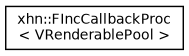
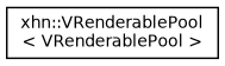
  digraph {
    rankdir=LR
-   n1 [color=black fillcolor=white fontname=Helvetica fontsize=10 height=0.2 label="xhn::FIncCallbackProc\l\< VRenderablePool \>" shape=record style=filled width=0.4]
+   n1 [color=black fillcolor=white fontname=Helvetica fontsize=10 height=0.2 label="xhn::VRenderablePool\l\< VRenderablePool \>" shape=record style=filled width=0.4]
  }
